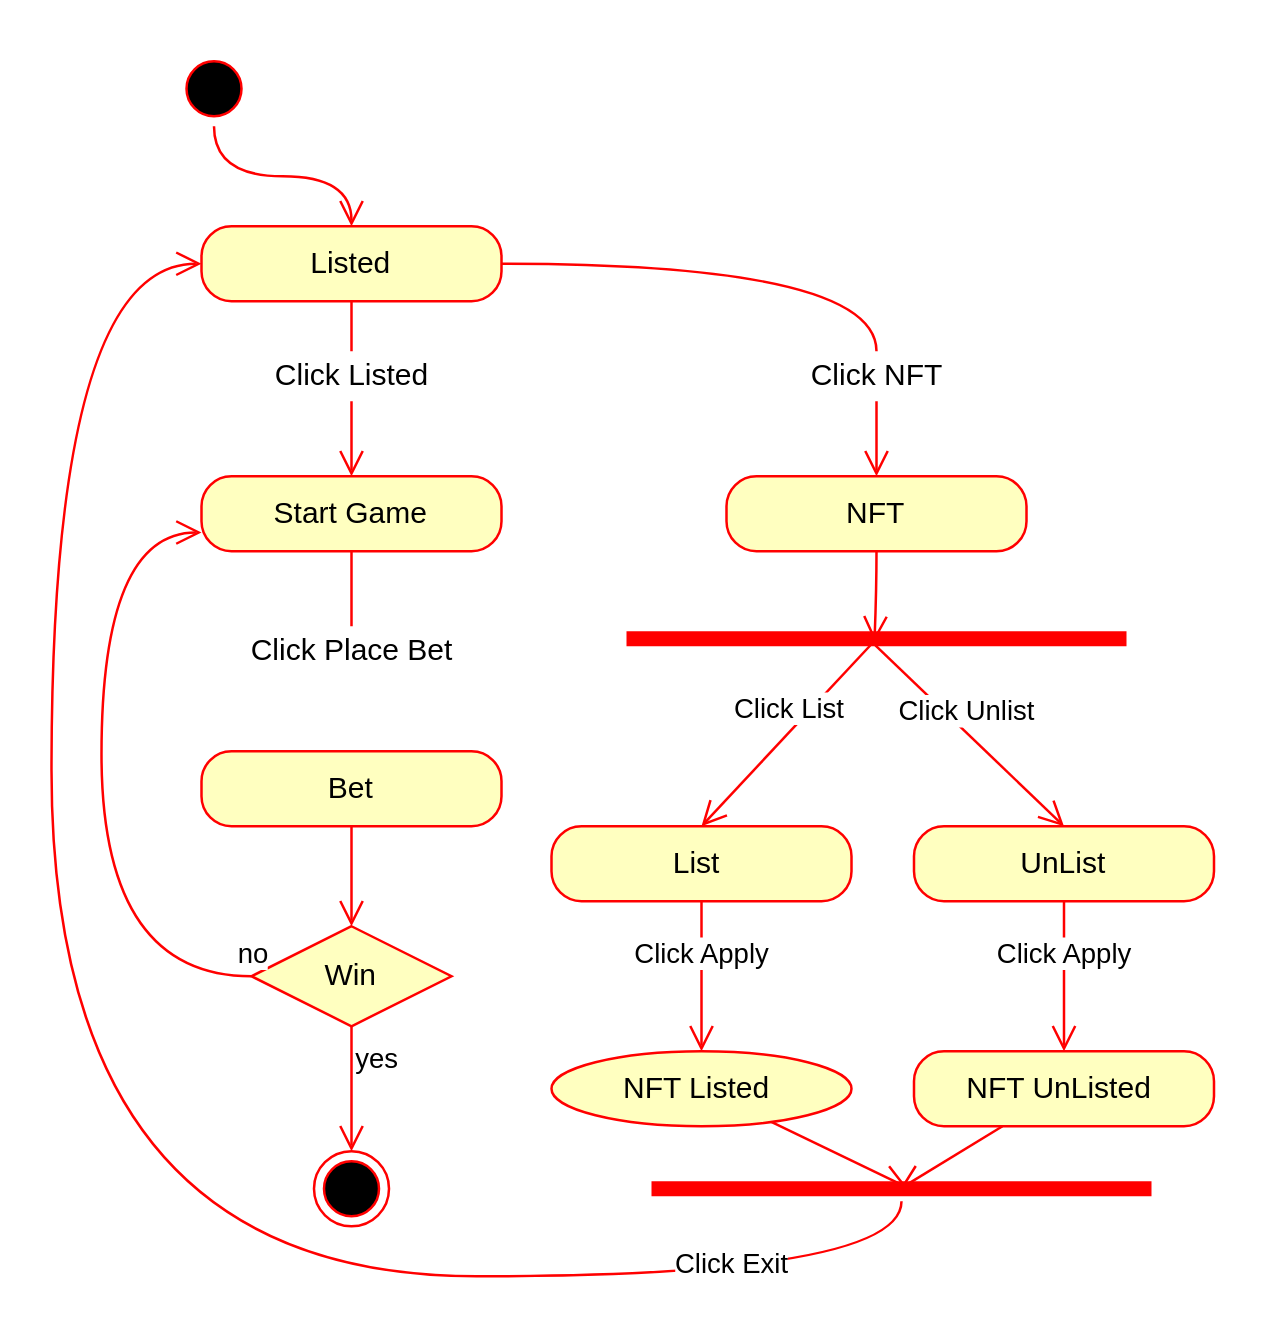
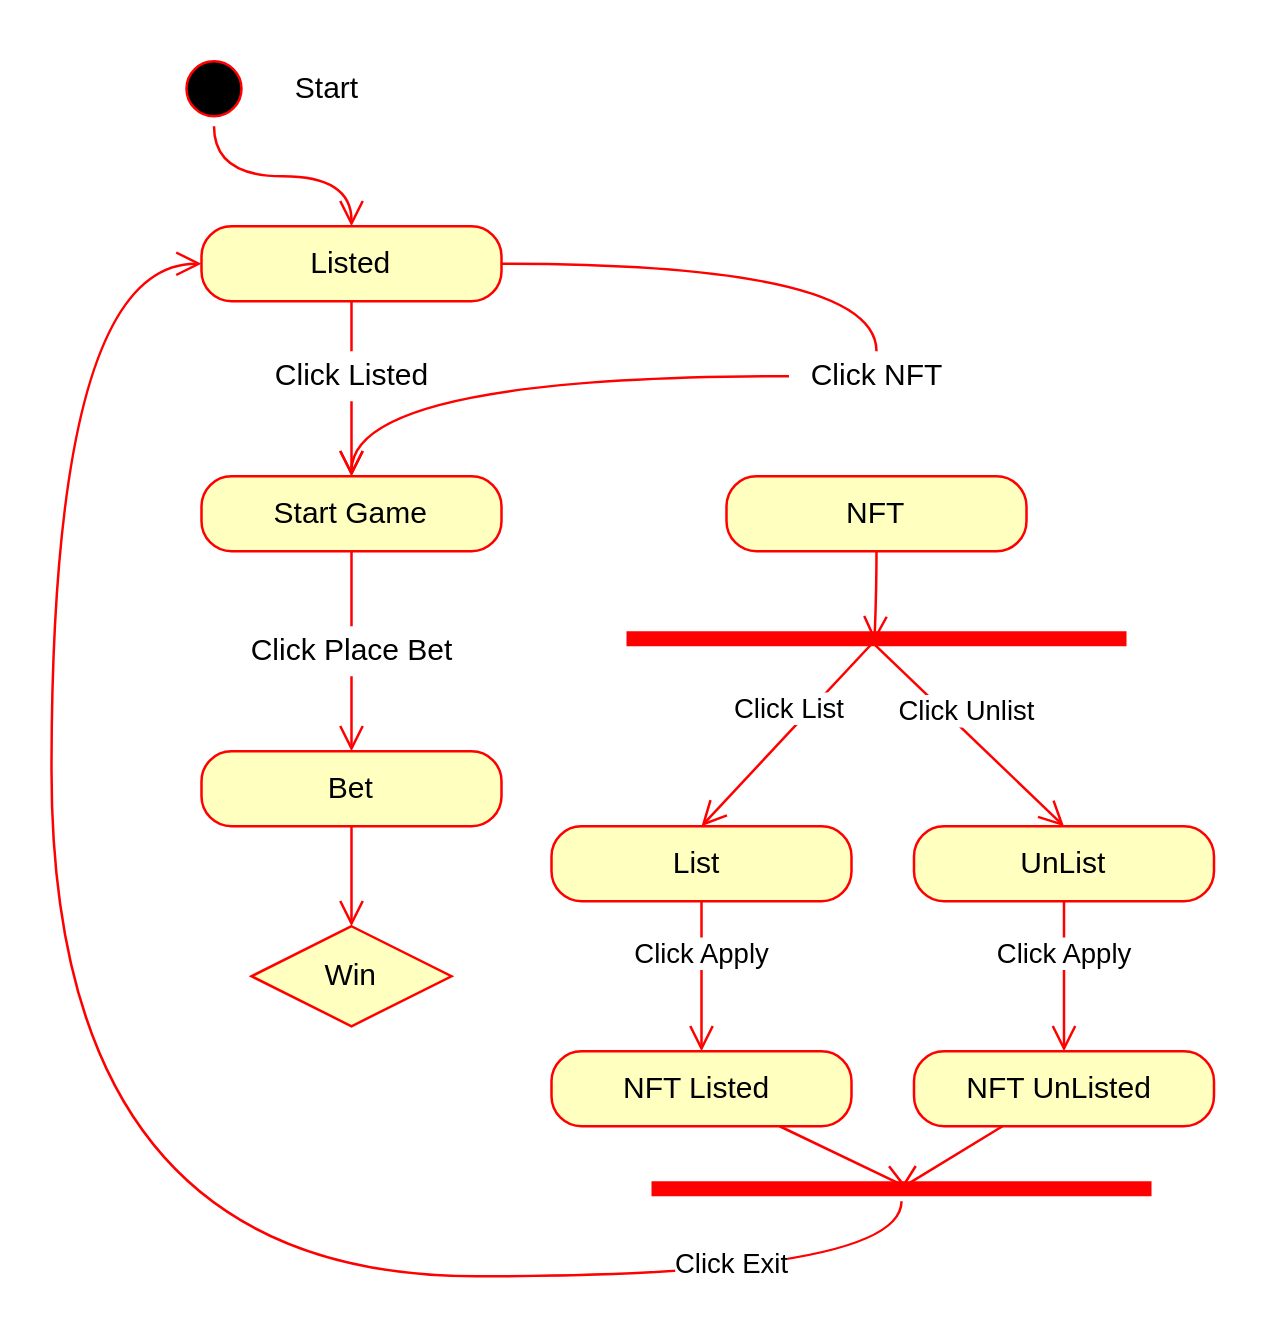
  <mxCell id="0" />
  <mxCell id="1" parent="0" />
  <mxCell id="2" value="" style="ellipse;html=1;shape=startState;fillColor=#000000;strokeColor=#ff0000;" vertex="1" parent="1"><mxGeometry x="70" y="20" width="30" height="30" as="geometry" /></mxCell>
  <mxCell id="3" value="" style="edgeStyle=orthogonalEdgeStyle;html=1;verticalAlign=bottom;endArrow=open;endSize=8;strokeColor=#ff0000;rounded=0;curved=1;entryX=0.5;entryY=0;entryDx=0;entryDy=0;" edge="1" source="2" parent="1" target="4"><mxGeometry relative="1" as="geometry"><mxPoint x="140" y="90" as="targetPoint" /></mxGeometry></mxCell>
  <mxCell id="4" value="Listed" style="rounded=1;whiteSpace=wrap;html=1;arcSize=40;fontColor=#000000;fillColor=#ffffc0;strokeColor=#ff0000;" vertex="1" parent="1"><mxGeometry x="80" y="90" width="120" height="30" as="geometry" /></mxCell>
  <mxCell id="5" value="" style="edgeStyle=orthogonalEdgeStyle;html=1;verticalAlign=bottom;endArrow=open;endSize=8;strokeColor=#ff0000;rounded=0;curved=1;startArrow=none;" edge="1" source="6" parent="1"><mxGeometry relative="1" as="geometry"><mxPoint x="140" y="190" as="targetPoint" /></mxGeometry></mxCell>
  <mxCell id="6" value="Click Listed" style="text;html=1;align=center;verticalAlign=middle;resizable=0;points=[];autosize=1;strokeColor=none;fillColor=none;" vertex="1" parent="1"><mxGeometry x="90" y="140" width="100" height="20" as="geometry" /></mxCell>
  <mxCell id="7" value="" style="edgeStyle=orthogonalEdgeStyle;html=1;verticalAlign=bottom;endArrow=none;endSize=8;strokeColor=#ff0000;rounded=0;curved=1;" edge="1" parent="1" source="4" target="6"><mxGeometry relative="1" as="geometry"><mxPoint x="140" y="190" as="targetPoint" /><mxPoint x="140" y="120" as="sourcePoint" /></mxGeometry></mxCell>
  <mxCell id="8" value="Start Game" style="rounded=1;whiteSpace=wrap;html=1;arcSize=40;fontColor=#000000;fillColor=#ffffc0;strokeColor=#ff0000;" vertex="1" parent="1"><mxGeometry x="80" y="190" width="120" height="30" as="geometry" /></mxCell>
+ <mxCell id="9" value="" style="edgeStyle=orthogonalEdgeStyle;html=1;verticalAlign=bottom;endArrow=open;endSize=8;strokeColor=#ff0000;rounded=0;curved=1;startArrow=none;" edge="1" source="10" parent="1" target="12"><mxGeometry relative="1" as="geometry"><mxPoint x="140" y="290" as="targetPoint" /></mxGeometry></mxCell>
  <mxCell id="10" value="Click Place Bet" style="text;html=1;align=center;verticalAlign=middle;resizable=0;points=[];autosize=1;strokeColor=none;fillColor=none;" vertex="1" parent="1"><mxGeometry x="90" y="250" width="100" height="20" as="geometry" /></mxCell>
  <mxCell id="11" value="" style="edgeStyle=orthogonalEdgeStyle;html=1;verticalAlign=bottom;endArrow=none;endSize=8;strokeColor=#ff0000;rounded=0;curved=1;" edge="1" parent="1" source="8" target="10"><mxGeometry relative="1" as="geometry"><mxPoint x="140" y="290" as="targetPoint" /><mxPoint x="140" y="220" as="sourcePoint" /></mxGeometry></mxCell>
  <mxCell id="12" value="Bet" style="rounded=1;whiteSpace=wrap;html=1;arcSize=40;fontColor=#000000;fillColor=#ffffc0;strokeColor=#ff0000;" vertex="1" parent="1"><mxGeometry x="80" y="300" width="120" height="30" as="geometry" /></mxCell>
- <mxCell id="14" value="G" style="ellipse;html=1;shape=endState;fillColor=#000000;strokeColor=#ff0000;" vertex="1" parent="1"><mxGeometry x="125" y="460" width="30" height="30" as="geometry" /></mxCell>
+ <mxCell id="13" value="Start" style="text;html=1;align=center;verticalAlign=middle;resizable=0;points=[];autosize=1;strokeColor=none;fillColor=none;" vertex="1" parent="1"><mxGeometry x="110" y="25" width="40" height="20" as="geometry" /></mxCell>
  <mxCell id="15" value="Win" style="rhombus;whiteSpace=wrap;html=1;fillColor=#ffffc0;strokeColor=#ff0000;" vertex="1" parent="1"><mxGeometry x="100" y="370" width="80" height="40" as="geometry" /></mxCell>
- <mxCell id="16" value="yes" style="edgeStyle=orthogonalEdgeStyle;html=1;align=left;verticalAlign=top;endArrow=open;endSize=8;strokeColor=#ff0000;rounded=0;curved=1;entryX=0.5;entryY=0;entryDx=0;entryDy=0;" edge="1" source="15" parent="1" target="14"><mxGeometry x="-1" relative="1" as="geometry"><mxPoint x="140" y="470" as="targetPoint" /></mxGeometry></mxCell>
- <mxCell id="17" value="no" style="edgeStyle=orthogonalEdgeStyle;html=1;align=left;verticalAlign=bottom;endArrow=open;endSize=8;strokeColor=#ff0000;rounded=0;exitX=0;exitY=0.5;exitDx=0;exitDy=0;entryX=0;entryY=0.75;entryDx=0;entryDy=0;curved=1;" edge="1" parent="1" source="15" target="8"><mxGeometry x="-0.948" relative="1" as="geometry"><mxPoint x="280" y="390" as="targetPoint" /><mxPoint x="180" y="390" as="sourcePoint" /><Array as="points"><mxPoint x="40" y="390" /><mxPoint x="40" y="212" /></Array><mxPoint as="offset" /></mxGeometry></mxCell>
  <mxCell id="18" value="" style="edgeStyle=orthogonalEdgeStyle;html=1;verticalAlign=bottom;endArrow=open;endSize=8;strokeColor=#ff0000;rounded=0;curved=1;startArrow=none;exitX=0.5;exitY=1;exitDx=0;exitDy=0;entryX=0.5;entryY=0;entryDx=0;entryDy=0;" edge="1" parent="1" source="12" target="15"><mxGeometry relative="1" as="geometry"><mxPoint x="150" y="310" as="targetPoint" /><mxPoint x="150" y="280" as="sourcePoint" /></mxGeometry></mxCell>
- <mxCell id="19" value="" style="edgeStyle=orthogonalEdgeStyle;html=1;verticalAlign=bottom;endArrow=open;endSize=8;strokeColor=#ff0000;rounded=0;curved=1;startArrow=none;entryX=0.5;entryY=0;entryDx=0;entryDy=0;" edge="1" parent="1" source="20" target="22"><mxGeometry relative="1" as="geometry"><mxPoint x="280" y="190" as="targetPoint" /></mxGeometry></mxCell>
+ <mxCell id="19" value="" style="edgeStyle=orthogonalEdgeStyle;html=1;verticalAlign=bottom;endArrow=open;endSize=8;strokeColor=#ff0000;rounded=0;curved=1;startArrow=none;" edge="1" parent="1" source="20" target="8"><mxGeometry relative="1" as="geometry"><mxPoint x="280" y="190" as="targetPoint" /></mxGeometry></mxCell>
  <mxCell id="20" value="Click NFT" style="text;html=1;align=center;verticalAlign=middle;resizable=0;points=[];autosize=1;strokeColor=none;fillColor=none;" vertex="1" parent="1"><mxGeometry x="315" y="140" width="70" height="20" as="geometry" /></mxCell>
  <mxCell id="21" value="" style="edgeStyle=orthogonalEdgeStyle;html=1;verticalAlign=bottom;endArrow=none;endSize=8;strokeColor=#ff0000;rounded=0;curved=1;exitX=1;exitY=0.5;exitDx=0;exitDy=0;" edge="1" parent="1" target="20" source="4"><mxGeometry relative="1" as="geometry"><mxPoint x="280" y="190" as="targetPoint" /><mxPoint x="280" y="120" as="sourcePoint" /></mxGeometry></mxCell>
  <mxCell id="22" value="NFT" style="rounded=1;whiteSpace=wrap;html=1;arcSize=40;fontColor=#000000;fillColor=#ffffc0;strokeColor=#ff0000;" vertex="1" parent="1"><mxGeometry x="290" y="190" width="120" height="30" as="geometry" /></mxCell>
  <mxCell id="23" value="" style="shape=line;html=1;strokeWidth=6;strokeColor=#ff0000;" vertex="1" parent="1"><mxGeometry x="250" y="250" width="200" height="10" as="geometry" /></mxCell>
  <mxCell id="24" value="Click List" style="html=1;verticalAlign=bottom;endArrow=open;endSize=8;strokeColor=#ff0000;rounded=0;elbow=vertical;entryX=0.5;entryY=0;entryDx=0;entryDy=0;" edge="1" parent="1" target="28"><mxGeometry relative="1" as="geometry"><mxPoint x="270" y="330" as="targetPoint" /><mxPoint x="350" y="255" as="sourcePoint" /></mxGeometry></mxCell>
  <mxCell id="25" value="" style="edgeStyle=orthogonalEdgeStyle;html=1;verticalAlign=bottom;endArrow=open;endSize=8;strokeColor=#ff0000;rounded=0;curved=1;exitX=0.5;exitY=1;exitDx=0;exitDy=0;entryX=0.496;entryY=0.614;entryDx=0;entryDy=0;entryPerimeter=0;" edge="1" parent="1" source="22" target="23"><mxGeometry relative="1" as="geometry"><mxPoint x="350" y="250" as="targetPoint" /><mxPoint x="360" y="270" as="sourcePoint" /></mxGeometry></mxCell>
  <mxCell id="26" value="Click Unlist" style="html=1;verticalAlign=bottom;endArrow=open;endSize=8;strokeColor=#ff0000;rounded=0;elbow=vertical;exitX=0.49;exitY=0.614;exitDx=0;exitDy=0;exitPerimeter=0;entryX=0.5;entryY=0;entryDx=0;entryDy=0;" edge="1" parent="1" source="23" target="30"><mxGeometry relative="1" as="geometry"><mxPoint x="440" y="330" as="targetPoint" /><mxPoint x="380" y="285" as="sourcePoint" /></mxGeometry></mxCell>
  <mxCell id="27" value="Click Apply" style="edgeStyle=none;rounded=0;orthogonalLoop=1;jettySize=auto;html=1;elbow=vertical;endArrow=open;verticalAlign=bottom;strokeColor=#ff0000;endSize=8;entryX=0.5;entryY=0;entryDx=0;entryDy=0;" edge="1" parent="1" source="28" target="32"><mxGeometry relative="1" as="geometry"><mxPoint x="280" y="420" as="targetPoint" /></mxGeometry></mxCell>
  <mxCell id="28" value="List&amp;nbsp;" style="rounded=1;whiteSpace=wrap;html=1;arcSize=40;fontColor=#000000;fillColor=#ffffc0;strokeColor=#ff0000;" vertex="1" parent="1"><mxGeometry x="220" y="330" width="120" height="30" as="geometry" /></mxCell>
  <mxCell id="29" value="Click Apply" style="edgeStyle=none;rounded=0;orthogonalLoop=1;jettySize=auto;html=1;elbow=vertical;endArrow=open;verticalAlign=bottom;strokeColor=#ff0000;endSize=8;" edge="1" parent="1" source="30" target="34"><mxGeometry relative="1" as="geometry" /></mxCell>
  <mxCell id="30" value="UnList" style="rounded=1;whiteSpace=wrap;html=1;arcSize=40;fontColor=#000000;fillColor=#ffffc0;strokeColor=#ff0000;" vertex="1" parent="1"><mxGeometry x="365" y="330" width="120" height="30" as="geometry" /></mxCell>
  <mxCell id="31" style="edgeStyle=none;rounded=0;orthogonalLoop=1;jettySize=auto;html=1;entryX=0.511;entryY=0.443;entryDx=0;entryDy=0;entryPerimeter=0;elbow=vertical;endArrow=open;verticalAlign=bottom;strokeColor=#ff0000;endSize=8;" edge="1" parent="1" source="32" target="37"><mxGeometry relative="1" as="geometry" /></mxCell>
- <mxCell id="32" value="NFT Listed&amp;nbsp;" style="ellipse;whiteSpace=wrap;html=1;arcSize=40;fontColor=#000000;fillColor=#ffffc0;strokeColor=#ff0000;" vertex="1" parent="1"><mxGeometry x="220" y="420" width="120" height="30" as="geometry" /></mxCell>
+ <mxCell id="32" value="NFT Listed&amp;nbsp;" style="rounded=1;whiteSpace=wrap;html=1;arcSize=40;fontColor=#000000;fillColor=#ffffc0;strokeColor=#ff0000;" vertex="1" parent="1"><mxGeometry x="220" y="420" width="120" height="30" as="geometry" /></mxCell>
  <mxCell id="33" style="edgeStyle=none;rounded=0;orthogonalLoop=1;jettySize=auto;html=1;entryX=0.497;entryY=0.5;entryDx=0;entryDy=0;entryPerimeter=0;elbow=vertical;endArrow=open;verticalAlign=bottom;strokeColor=#ff0000;endSize=8;" edge="1" parent="1" source="34" target="37"><mxGeometry relative="1" as="geometry" /></mxCell>
  <mxCell id="34" value="NFT UnListed&amp;nbsp;" style="rounded=1;whiteSpace=wrap;html=1;arcSize=40;fontColor=#000000;fillColor=#ffffc0;strokeColor=#ff0000;" vertex="1" parent="1"><mxGeometry x="365" y="420" width="120" height="30" as="geometry" /></mxCell>
  <mxCell id="35" style="edgeStyle=orthogonalEdgeStyle;rounded=0;orthogonalLoop=1;jettySize=auto;html=1;elbow=vertical;endArrow=open;verticalAlign=bottom;strokeColor=#ff0000;endSize=8;entryX=0;entryY=0.5;entryDx=0;entryDy=0;curved=1;" edge="1" parent="1" source="37" target="4"><mxGeometry relative="1" as="geometry"><mxPoint x="360" y="520" as="targetPoint" /><Array as="points"><mxPoint x="360" y="510" /><mxPoint x="20" y="510" /><mxPoint x="20" y="105" /></Array></mxGeometry></mxCell>
  <mxCell id="36" value="Click Exit" style="edgeLabel;html=1;align=center;verticalAlign=middle;resizable=0;points=[];" vertex="1" connectable="0" parent="35"><mxGeometry x="-0.762" y="-6" relative="1" as="geometry"><mxPoint as="offset" /></mxGeometry></mxCell>
  <mxCell id="37" value="" style="shape=line;html=1;strokeWidth=6;strokeColor=#ff0000;" vertex="1" parent="1"><mxGeometry x="260" y="470" width="200" height="10" as="geometry" /></mxCell>
